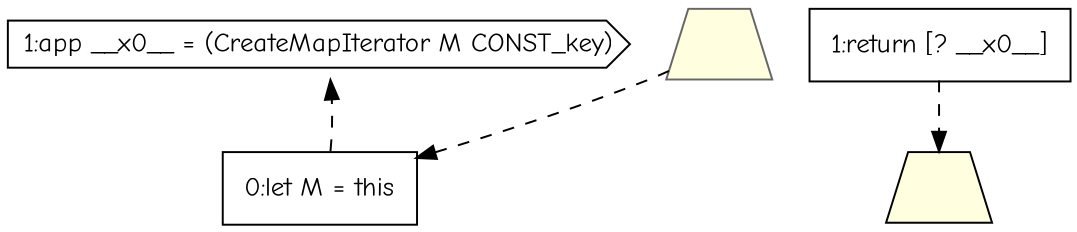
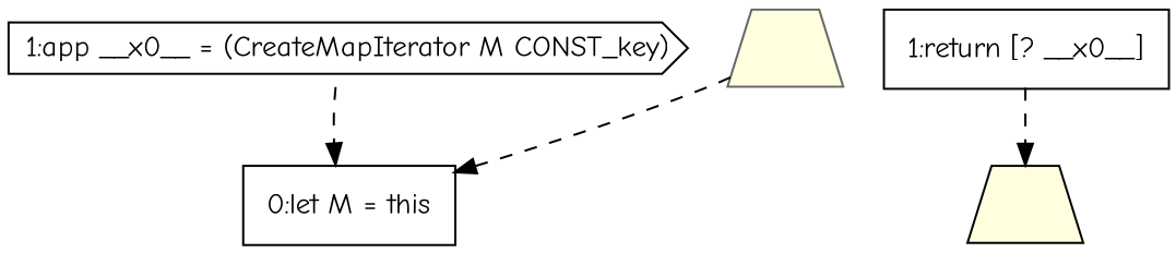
  digraph {
    fontname="Comic Neue"
    node [color=black fillcolor=white fontname="Comic Neue" shape=none style=filled]
    edge [color=black fontname="Comic Neue" style=dashed]
    n1 [label=<<font color="black">1:app __x0__ = (CreateMapIterator M CONST_key)</font>> shape=cds]
    n2 [label=<<font color="black">     <table border="0" cellborder="1" cellspacing="0" cellpadding="10">       <tr><td align="left">1:return [? __x0__]</td></tr>     </table>   </font>> margin=0]
    n3 [fillcolor=lightyellow label=" " shape=trapezium]
    n4 [color=gray40 fillcolor=lightyellow label=" " shape=trapezium]
    n5 [label=<<font color="black">     <table border="0" cellborder="1" cellspacing="0" cellpadding="10">       <tr><td align="left">0:let M = this</td></tr>     </table>   </font>> margin=0]
    n2 -> n3
    n4 -> n5
-   n5 -> n1
+   n1 -> n5
  }
